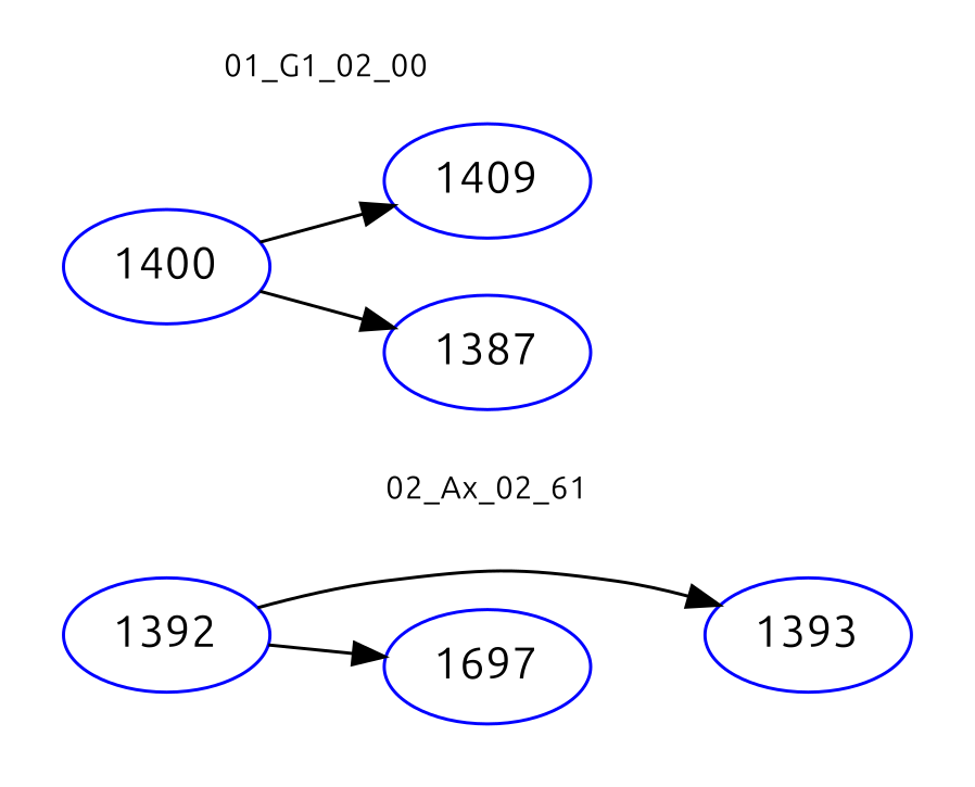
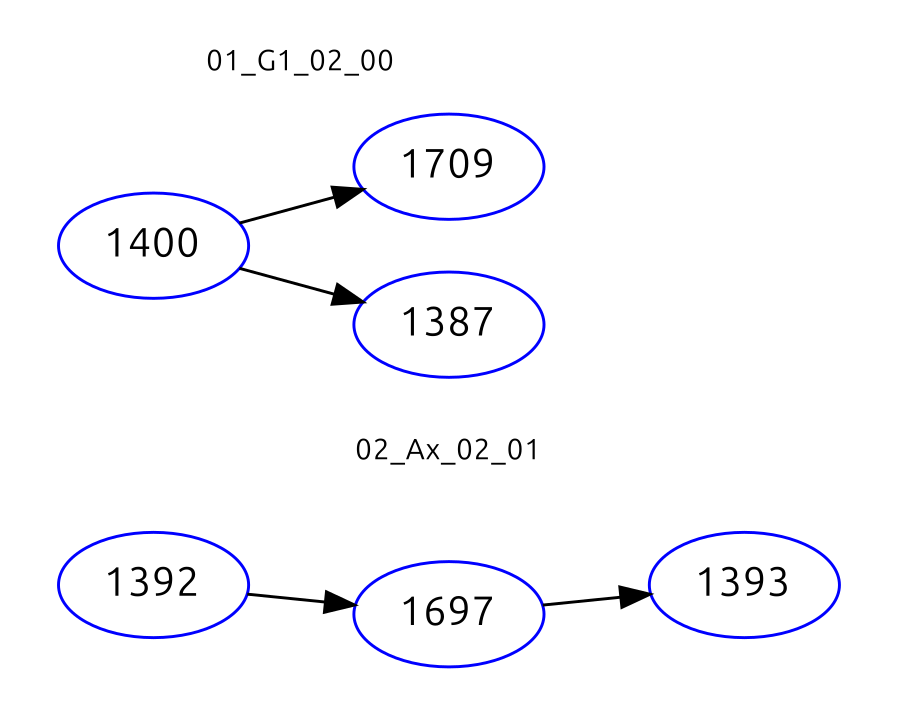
  digraph {
    fontname=Ubuntu
    rankdir=LR
    node [color=blue fontname=Ubuntu]
    edge [color=black fontname=Ubuntu]
    n1 [label=1392]
    n2 [label=1697]
    n3 [label=1393]
    n4 [label=1400]
    n5 [label=1387]
-   n6 [label=1409]
+   n6 [label=1709]
    subgraph cluster_1 {
      color=white
      fontsize=10
-     label="02_Ax_02_61"
+     label="02_Ax_02_01"
      n1
      n2
      n3
    }
    subgraph cluster_2 {
      color=white
      fontsize=10
      label="01_G1_02_00"
      n4
      n5
      n6
    }
    n1 -> n2
-   n1 -> n3
+   n2 -> n3
    n4 -> n5
    n4 -> n6
  }
